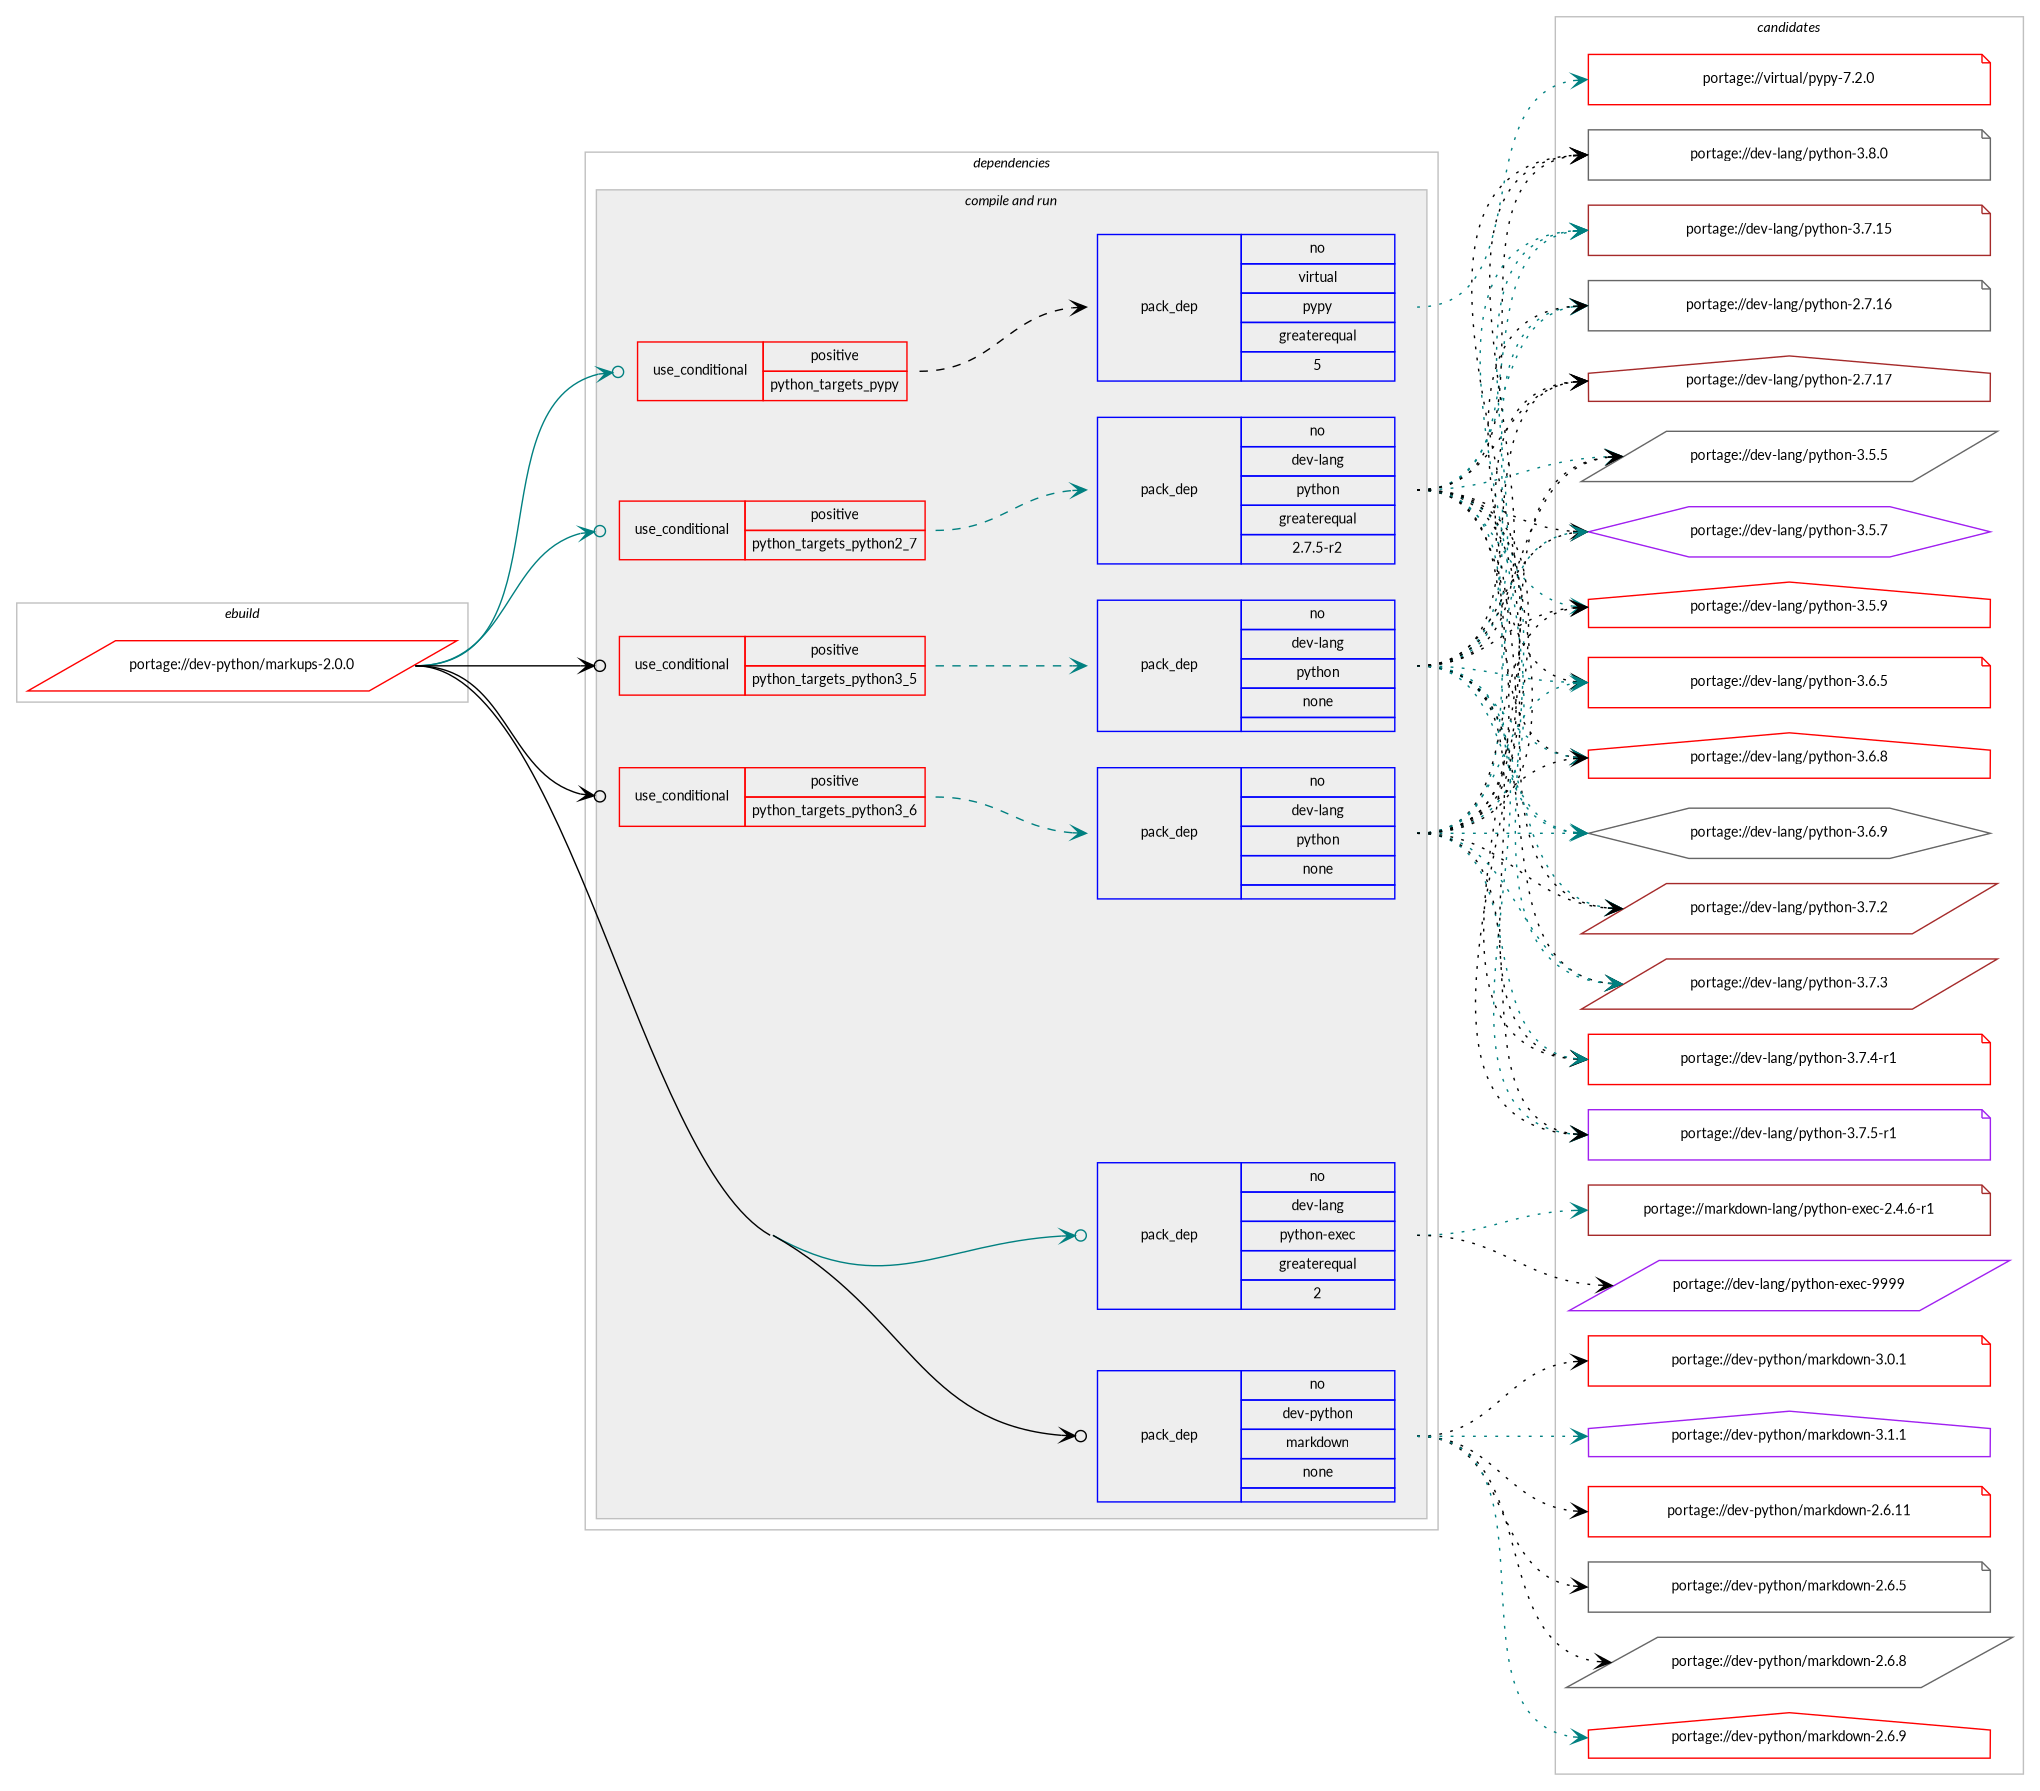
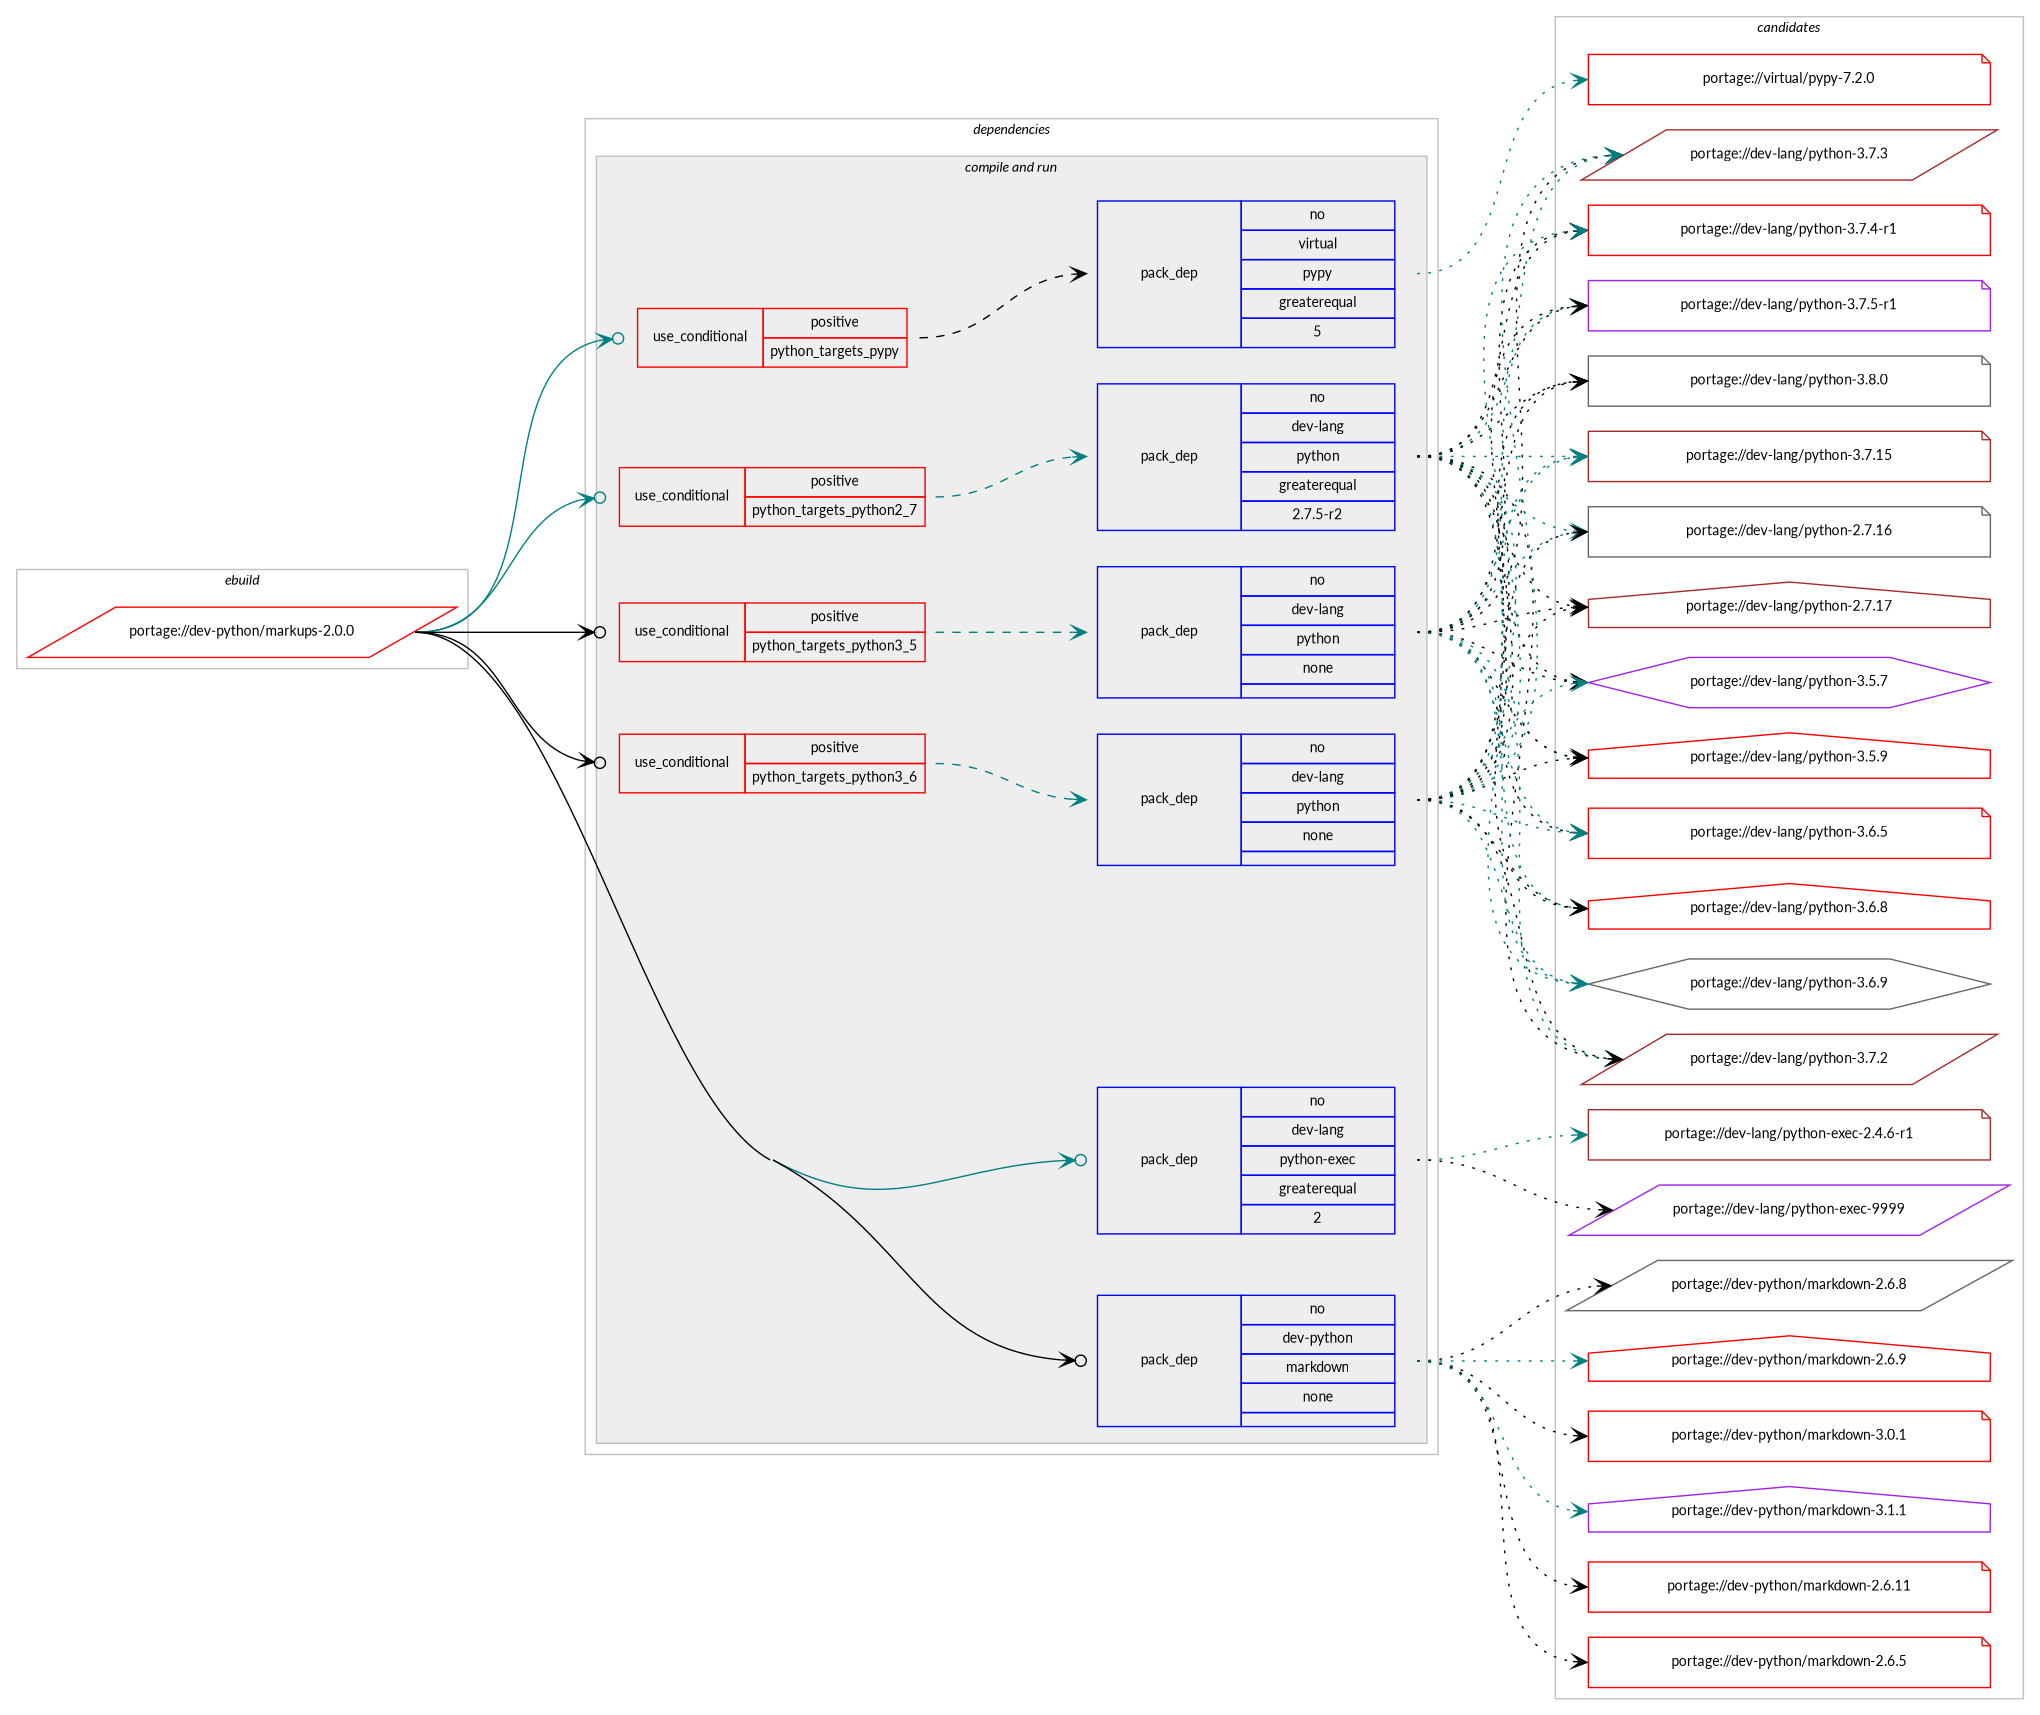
  digraph {
    compound=true
    concentrate=true
    fontname=Lato
    fontsize=10
    newrank=true
    rankdir=LR
    ranksep=1.5
    node [color=red fontname=Lato fontsize=10 shape=note]
    edge [arrowhead=vee color=black fontname=Lato headport=w style=dotted tailport=e weight=100]
    n1 [label="portage://dev-python/markups-2.0.0" shape=parallelogram width=4]
    n2 [color=blue label=<<TABLE BORDER="0" CELLBORDER="1" CELLSPACING="0" CELLPADDING="4" WIDTH="220"><TR><TD ROWSPAN="6" CELLPADDING="30">pack_dep</TD></TR><TR><TD WIDTH="110">no</TD></TR><TR><TD>virtual</TD></TR><TR><TD>pypy</TD></TR><TR><TD>greaterequal</TD></TR><TR><TD>5</TD></TR></TABLE>> shape=none]
    n3 [label=<<TABLE BORDER="0" CELLBORDER="1" CELLSPACING="0" CELLPADDING="4"><TR><TD ROWSPAN="3" CELLPADDING="10">use_conditional</TD></TR><TR><TD>positive</TD></TR><TR><TD>python_targets_pypy</TD></TR></TABLE>> shape=none]
    n4 [color=blue label=<<TABLE BORDER="0" CELLBORDER="1" CELLSPACING="0" CELLPADDING="4" WIDTH="220"><TR><TD ROWSPAN="6" CELLPADDING="30">pack_dep</TD></TR><TR><TD WIDTH="110">no</TD></TR><TR><TD>dev-lang</TD></TR><TR><TD>python</TD></TR><TR><TD>greaterequal</TD></TR><TR><TD>2.7.5-r2</TD></TR></TABLE>> shape=none]
    n5 [label=<<TABLE BORDER="0" CELLBORDER="1" CELLSPACING="0" CELLPADDING="4"><TR><TD ROWSPAN="3" CELLPADDING="10">use_conditional</TD></TR><TR><TD>positive</TD></TR><TR><TD>python_targets_python2_7</TD></TR></TABLE>> shape=none]
    n6 [color=blue label=<<TABLE BORDER="0" CELLBORDER="1" CELLSPACING="0" CELLPADDING="4" WIDTH="220"><TR><TD ROWSPAN="6" CELLPADDING="30">pack_dep</TD></TR><TR><TD WIDTH="110">no</TD></TR><TR><TD>dev-lang</TD></TR><TR><TD>python</TD></TR><TR><TD>none</TD></TR><TR><TD></TD></TR></TABLE>> shape=none]
    n7 [label=<<TABLE BORDER="0" CELLBORDER="1" CELLSPACING="0" CELLPADDING="4"><TR><TD ROWSPAN="3" CELLPADDING="10">use_conditional</TD></TR><TR><TD>positive</TD></TR><TR><TD>python_targets_python3_5</TD></TR></TABLE>> shape=none]
    n8 [color=blue label=<<TABLE BORDER="0" CELLBORDER="1" CELLSPACING="0" CELLPADDING="4" WIDTH="220"><TR><TD ROWSPAN="6" CELLPADDING="30">pack_dep</TD></TR><TR><TD WIDTH="110">no</TD></TR><TR><TD>dev-lang</TD></TR><TR><TD>python</TD></TR><TR><TD>none</TD></TR><TR><TD></TD></TR></TABLE>> shape=none]
    n9 [label=<<TABLE BORDER="0" CELLBORDER="1" CELLSPACING="0" CELLPADDING="4"><TR><TD ROWSPAN="3" CELLPADDING="10">use_conditional</TD></TR><TR><TD>positive</TD></TR><TR><TD>python_targets_python3_6</TD></TR></TABLE>> shape=none]
    n10 [color=blue label=<<TABLE BORDER="0" CELLBORDER="1" CELLSPACING="0" CELLPADDING="4" WIDTH="220"><TR><TD ROWSPAN="6" CELLPADDING="30">pack_dep</TD></TR><TR><TD WIDTH="110">no</TD></TR><TR><TD>dev-lang</TD></TR><TR><TD>python-exec</TD></TR><TR><TD>greaterequal</TD></TR><TR><TD>2</TD></TR></TABLE>> shape=none]
    n11 [color=blue label=<<TABLE BORDER="0" CELLBORDER="1" CELLSPACING="0" CELLPADDING="4" WIDTH="220"><TR><TD ROWSPAN="6" CELLPADDING="30">pack_dep</TD></TR><TR><TD WIDTH="110">no</TD></TR><TR><TD>dev-python</TD></TR><TR><TD>markdown</TD></TR><TR><TD>none</TD></TR><TR><TD></TD></TR></TABLE>> shape=none]
    n12 [label="portage://virtual/pypy-7.2.0" width=4]
    n13 [color=brown label="portage://dev-lang/python-3.7.15" width=4]
    n14 [color=gray40 label="portage://dev-lang/python-2.7.16" width=4]
    n15 [color=brown label="portage://dev-lang/python-2.7.17" shape=house width=4]
-   n16 [color=gray40 label="portage://dev-lang/python-3.5.5" shape=parallelogram width=4]
    n17 [color=purple label="portage://dev-lang/python-3.5.7" shape=hexagon width=4]
    n18 [label="portage://dev-lang/python-3.5.9" shape=house width=4]
    n19 [label="portage://dev-lang/python-3.6.5" width=4]
    n20 [label="portage://dev-lang/python-3.6.8" shape=house width=4]
    n21 [color=gray40 label="portage://dev-lang/python-3.6.9" shape=hexagon width=4]
    n22 [color=brown label="portage://dev-lang/python-3.7.2" shape=parallelogram width=4]
    n23 [color=brown label="portage://dev-lang/python-3.7.3" shape=parallelogram width=4]
    n24 [label="portage://dev-lang/python-3.7.4-r1" width=4]
    n25 [color=purple label="portage://dev-lang/python-3.7.5-r1" width=4]
    n26 [color=gray40 label="portage://dev-lang/python-3.8.0" width=4]
-   n27 [color=brown label="portage://markdown-lang/python-exec-2.4.6-r1" width=4]
+   n27 [color=brown label="portage://dev-lang/python-exec-2.4.6-r1" width=4]
    n28 [color=purple label="portage://dev-lang/python-exec-9999" shape=parallelogram width=4]
    n29 [label="portage://dev-python/markdown-2.6.11" width=4]
-   n30 [color=gray40 label="portage://dev-python/markdown-2.6.5" width=4]
+   n30 [label="portage://dev-python/markdown-2.6.5" width=4]
    n31 [color=gray40 label="portage://dev-python/markdown-2.6.8" shape=parallelogram width=4]
    n32 [label="portage://dev-python/markdown-2.6.9" shape=house width=4]
    n33 [label="portage://dev-python/markdown-3.0.1" width=4]
    n34 [color=purple label="portage://dev-python/markdown-3.1.1" shape=house width=4]
    subgraph cluster_1 {
      color=gray
      label=<<i>ebuild</i>>
      rank=same
      n1
    }
    subgraph cluster_2 {
      color=gray
      label=<<i>dependencies</i>>
      subgraph cluster_3 {
        color=gray
        fillcolor="#eeeeee"
        label=<<i>compile</i>>
        style=filled
      }
      subgraph cluster_4 {
        color=gray
        fillcolor="#eeeeee"
        label=<<i>compile and run</i>>
        style=filled
        subgraph sub_5 {
          color=gray
          fillcolor="#eeeeee"
          label=<<i>compile and run</i>>
          style=filled
          n3
          subgraph sub_6 {
            color=gray
            fillcolor="#eeeeee"
            label=<<i>compile and run</i>>
            style=filled
            n2
          }
        }
        subgraph sub_7 {
          color=gray
          fillcolor="#eeeeee"
          label=<<i>compile and run</i>>
          style=filled
          n5
          subgraph sub_8 {
            color=gray
            fillcolor="#eeeeee"
            label=<<i>compile and run</i>>
            style=filled
            n4
          }
        }
        subgraph sub_9 {
          color=gray
          fillcolor="#eeeeee"
          label=<<i>compile and run</i>>
          style=filled
          n7
          subgraph sub_10 {
            color=gray
            fillcolor="#eeeeee"
            label=<<i>compile and run</i>>
            style=filled
            n6
          }
        }
        subgraph sub_11 {
          color=gray
          fillcolor="#eeeeee"
          label=<<i>compile and run</i>>
          style=filled
          n9
          subgraph sub_12 {
            color=gray
            fillcolor="#eeeeee"
            label=<<i>compile and run</i>>
            style=filled
            n8
          }
        }
        subgraph sub_13 {
          color=gray
          fillcolor="#eeeeee"
          label=<<i>compile and run</i>>
          style=filled
          n10
        }
        subgraph sub_14 {
          color=gray
          fillcolor="#eeeeee"
          label=<<i>compile and run</i>>
          style=filled
          n11
        }
      }
      subgraph cluster_15 {
        color=gray
        fillcolor="#eeeeee"
        label=<<i>run</i>>
        style=filled
      }
    }
    subgraph cluster_16 {
      color=gray
      label=<<i>candidates</i>>
      rank=same
      subgraph sub_17 {
        color=black
        label=<<i>candidates</i>>
        nodesep=1
        rank=same
        n12
      }
      subgraph sub_18 {
        color=black
        label=<<i>candidates</i>>
        nodesep=1
        rank=same
        n13
        n14
        n15
-       n16
        n17
        n18
        n19
        n20
        n21
        n22
        n23
        n24
        n25
        n26
      }
      subgraph sub_19 {
        color=black
        label=<<i>candidates</i>>
        nodesep=1
        rank=same
        n13
        n14
        n15
-       n16
        n17
        n18
        n19
        n20
        n21
        n22
        n23
        n24
        n25
        n26
      }
      subgraph sub_20 {
        color=black
        label=<<i>candidates</i>>
        nodesep=1
        rank=same
        n13
        n14
        n15
-       n16
        n17
        n18
        n19
        n20
        n21
        n22
        n23
        n24
        n25
        n26
      }
      subgraph sub_21 {
        color=black
        label=<<i>candidates</i>>
        nodesep=1
        rank=same
        n27
        n28
      }
      subgraph sub_22 {
        color=black
        label=<<i>candidates</i>>
        nodesep=1
        rank=same
        n29
        n30
        n31
        n32
        n33
        n34
      }
    }
    n1 -> n3 [arrowhead=odotvee color=teal style=solid weight=20]
    n1 -> n5 [arrowhead=odotvee color=teal style=solid weight=20]
    n1 -> n7 [arrowhead=odotvee style=solid weight=20]
    n1 -> n9 [arrowhead=odotvee style=solid weight=20]
    n1 -> n10 [arrowhead=odotvee color=teal style=solid weight=20]
    n1 -> n11 [arrowhead=odotvee style=solid weight=20]
    n2 -> n12 [color=teal]
    n3 -> n2 [style=dashed weight=20]
    n4 -> n13 [color=teal]
    n4 -> n14 [color=teal]
    n4 -> n15
-   n4 -> n16 [color=teal]
    n4 -> n17
    n4 -> n18 [color=teal]
    n4 -> n19
    n4 -> n20
    n4 -> n21 [color=teal]
    n4 -> n22
    n4 -> n23 [color=teal]
    n4 -> n24
    n4 -> n25
    n4 -> n26
    n5 -> n4 [color=teal style=dashed weight=20]
    n6 -> n13 [color=teal]
    n6 -> n14 [color=teal]
    n6 -> n15
-   n6 -> n16
    n6 -> n17
    n6 -> n18
    n6 -> n19 [color=teal]
    n6 -> n20 [color=teal]
    n6 -> n21 [color=teal]
    n6 -> n22 [color=teal]
    n6 -> n23
    n6 -> n24
    n6 -> n25 [color=teal]
    n6 -> n26
    n7 -> n6 [color=teal style=dashed weight=20]
    n8 -> n13 [color=teal]
    n8 -> n14
    n8 -> n15
-   n8 -> n16
    n8 -> n17 [color=teal]
    n8 -> n18
    n8 -> n19 [color=teal]
    n8 -> n20
    n8 -> n21 [color=teal]
    n8 -> n22
    n8 -> n23 [color=teal]
    n8 -> n24 [color=teal]
    n8 -> n25
    n8 -> n26
    n9 -> n8 [color=teal style=dashed weight=20]
    n10 -> n27 [color=teal]
    n10 -> n28
    n11 -> n29
    n11 -> n30
    n11 -> n31
    n11 -> n32 [color=teal]
    n11 -> n33
    n11 -> n34 [color=teal]
  }
